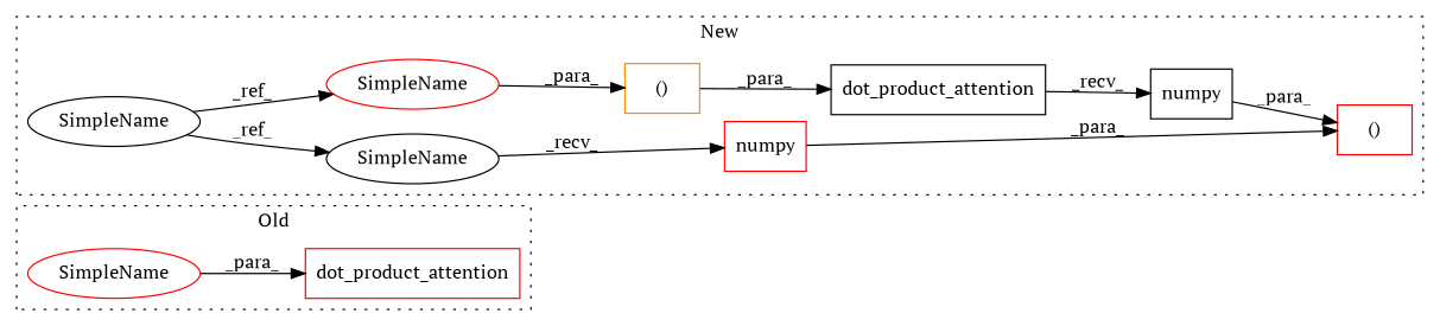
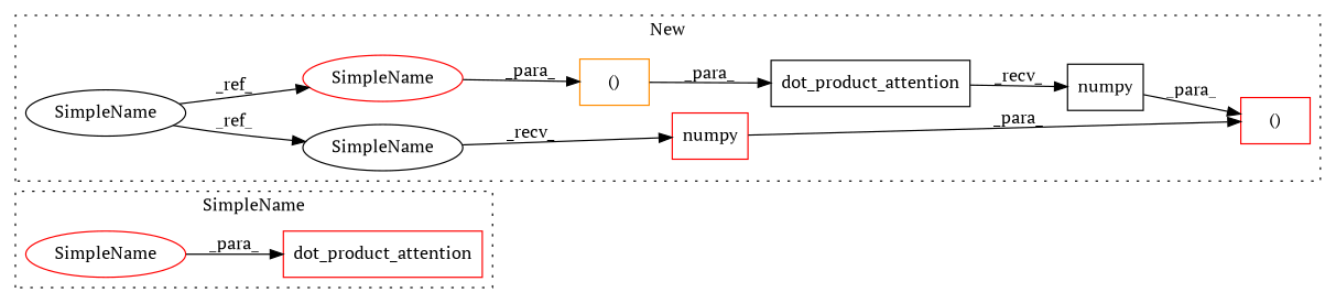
  digraph {
    rankdir=LR
    fontname="PT Serif"
    node [a=32 l=1 shape=box color=red fontname="PT Serif"]
    edge [fontname="PT Serif"]
    n1 [l="22,1" label=dot_product_attention s="1235,1262"]
    n2 [a=42 label=SimpleName s=1261 shape=ellipse]
    n3 [a=106 l=46 label="()" s=1248 color=darkorange]
    n4 [a=42 label=SimpleName s=994 shape=ellipse color=black]
    n5 [l=7 label=numpy s=1556]
    n6 [a=106 l=33 label="()" s=1530]
    n7 [l="29,2" label=dot_product_attention s="1219,1294" color=black]
    n8 [l=7 label=numpy s=1534 color=black]
    n9 [a=42 label=SimpleName s=1554 shape=ellipse color=black]
    n10 [a=42 label=SimpleName s=1276 shape=ellipse]
    subgraph cluster_1 {
-     label=Old
+     label=SimpleName
      style=dotted
      n1
      n2
    }
    subgraph cluster_2 {
      label=New
      style=dotted
      n3
      n4
      n5
      n6
      n7
      n8
      n9
      n10
    }
    n2 -> n1 [label=_para_]
    n3 -> n7 [label=_para_]
    n4 -> n9 [label=_ref_]
    n4 -> n10 [label=_ref_]
    n5 -> n6 [label=_para_]
    n7 -> n8 [label=_recv_]
    n8 -> n6 [label=_para_]
    n9 -> n5 [label=_recv_]
    n10 -> n3 [label=_para_]
  }
